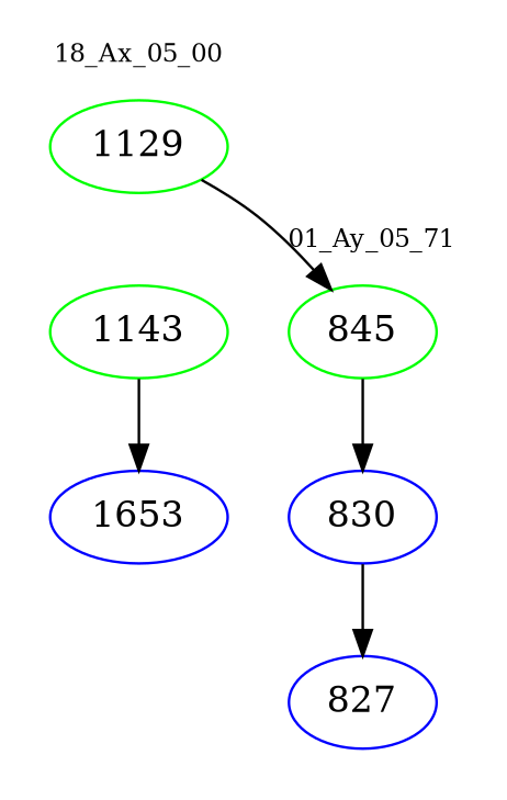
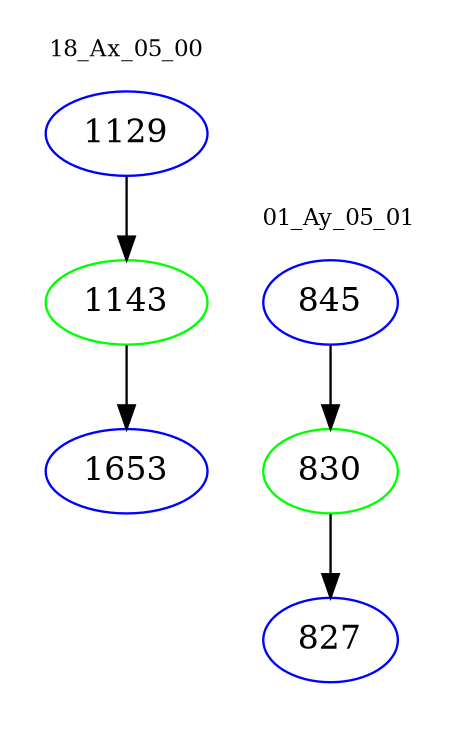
  digraph {
    node [color=green]
    edge [color=black]
-   n1 [label=845]
-   n2 [color=blue label=830]
+   n1 [color=blue label=845]
+   n2 [label=830]
    n3 [color=blue label=827]
-   n4 [label=1129]
+   n4 [color=blue label=1129]
    n5 [label=1143]
    n6 [color=blue label=1653]
    subgraph cluster_1 {
      color=white
      fontsize=10
-     label="01_Ay_05_71"
+     label="01_Ay_05_01"
      n1
      n2
      n3
    }
    subgraph cluster_2 {
      color=white
      fontsize=10
      label="18_Ax_05_00"
      n4
      n5
      n6
    }
    n1 -> n2
    n2 -> n3
-   n4 -> n1
+   n4 -> n5
    n5 -> n6
  }
